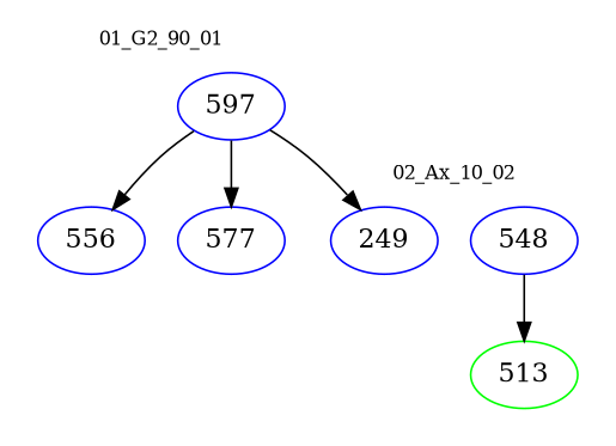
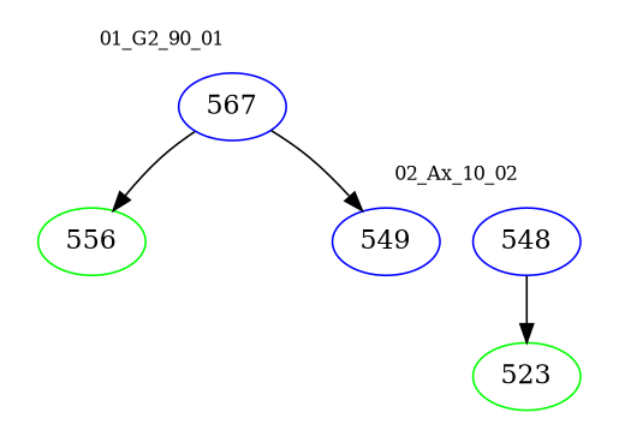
  digraph {
    node [color=blue]
    edge [color=black]
    n1 [label=548]
-   n2 [color=green label=513]
-   n3 [label=249]
-   n4 [label=597]
-   n5 [label=556]
-   n6 [label=577]
+   n2 [color=green label=523]
+   n3 [label=549]
+   n4 [label=567]
+   n5 [color=green label=556]
    subgraph cluster_1 {
      color=white
      fontsize=10
      label="02_Ax_10_02"
      n1
      n2
      n3
    }
    subgraph cluster_2 {
      color=white
      fontsize=10
      label="01_G2_90_01"
      n4
      n5
-     n6
    }
    n1 -> n2
    n4 -> n3
    n4 -> n5
-   n4 -> n6
  }
